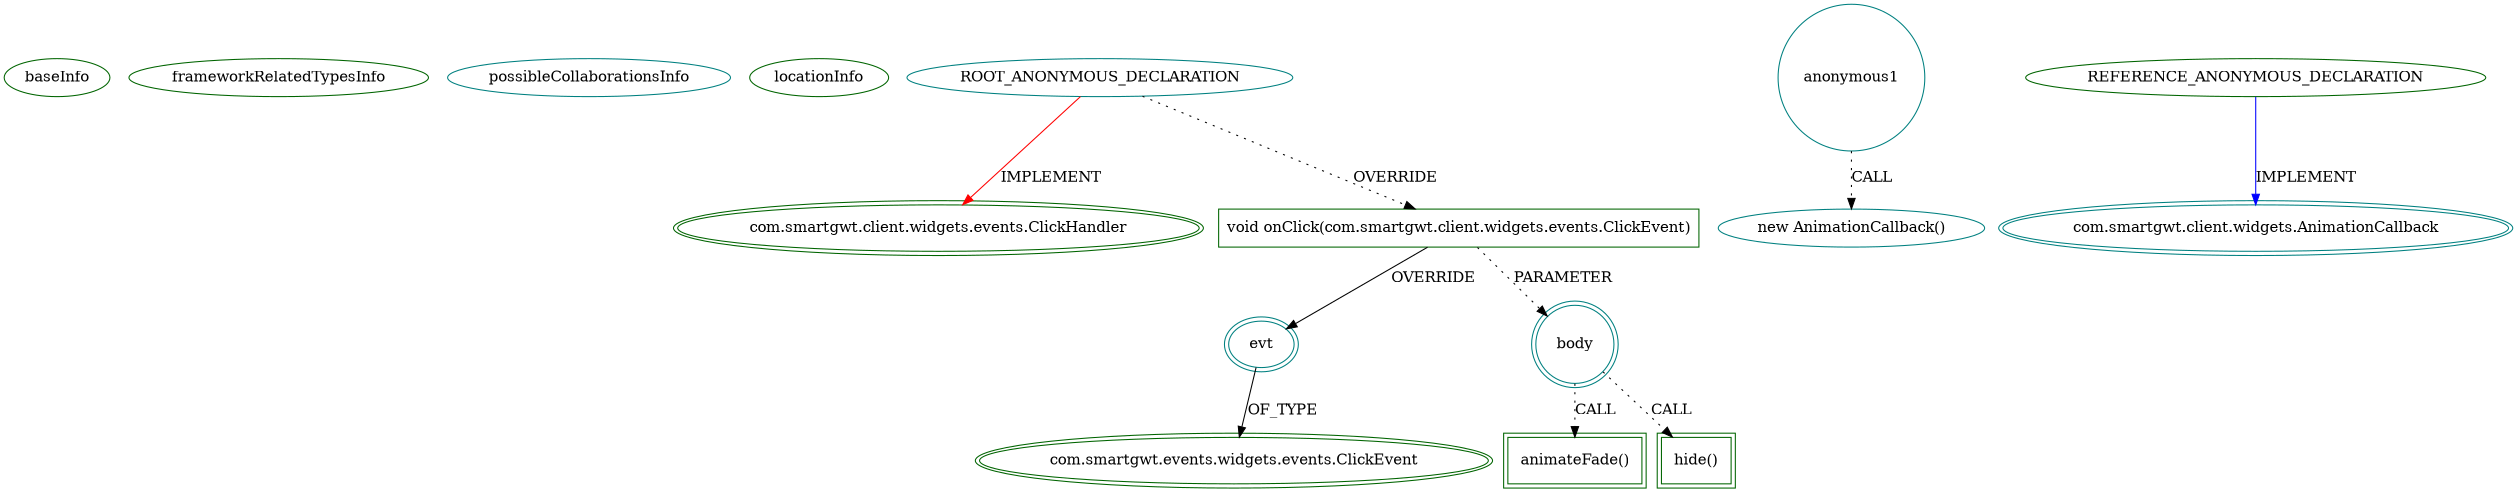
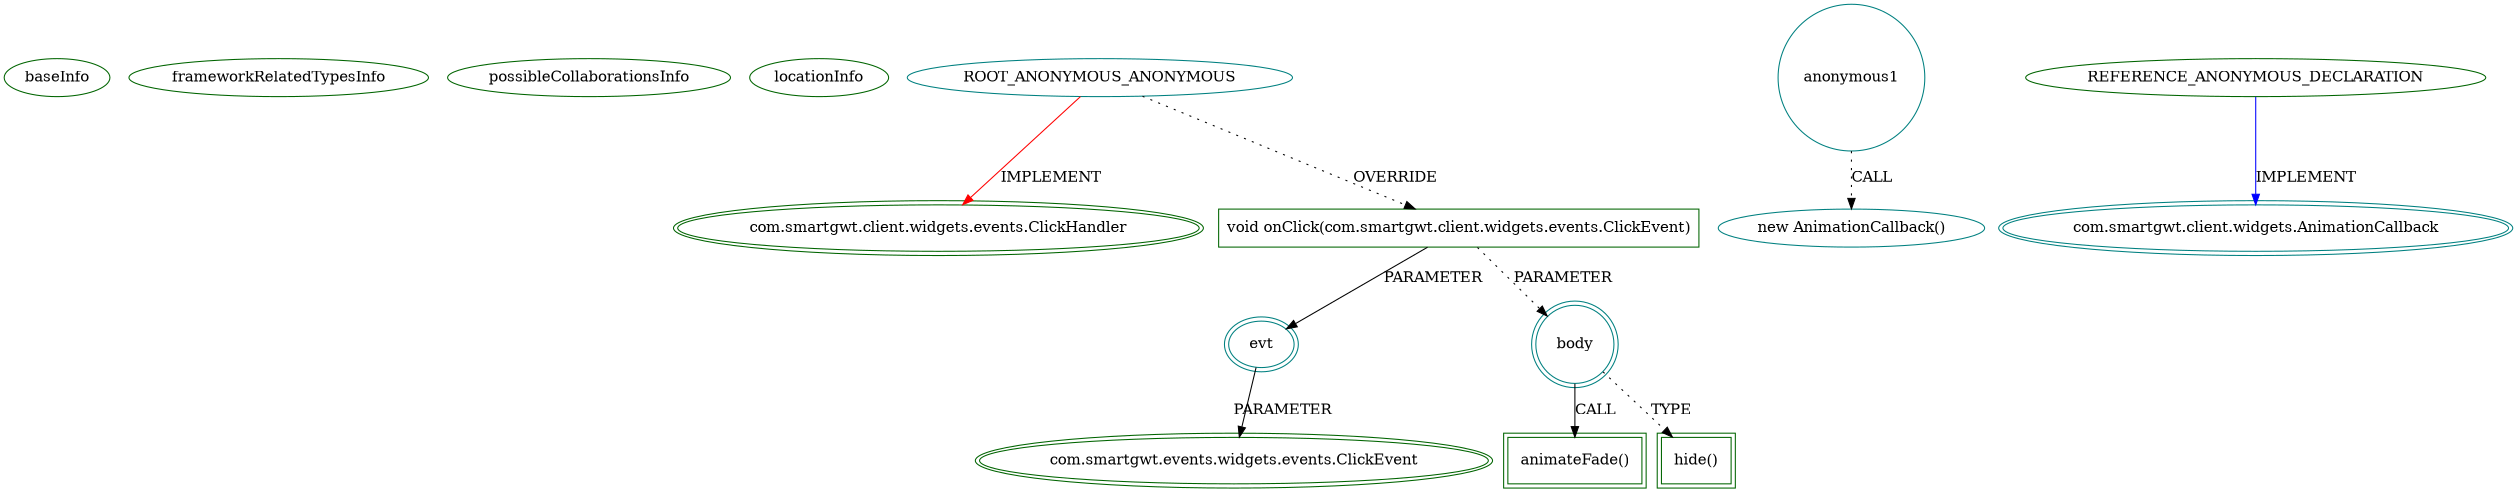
  digraph {
    node [color=darkgreen isFrameworkType=true]
    edge [style=dotted]
    baseInfo [category=extension_graph graphId=353 isAnonymous=true possibleRelation=true isFrameworkType=""]
    frameworkRelatedTypesInfo [0="com.smartgwt.client.widgets.events.ClickHandler" isFrameworkType=""]
-   possibleCollaborationsInfo [0="353~OVERRIDING_METHOD_DECLARATION-INSTANTIATION-~com.smartgwt.client.widgets.events.ClickHandler ~com.smartgwt.client.widgets.AnimationCallback ~true~true" color=teal isFrameworkType=""]
+   possibleCollaborationsInfo [0="353~OVERRIDING_METHOD_DECLARATION-INSTANTIATION-~com.smartgwt.client.widgets.events.ClickHandler ~com.smartgwt.client.widgets.AnimationCallback ~true~true" isFrameworkType=""]
    locationInfo [contextSignature="void createMiddleBar()" filePath="/Namrack-TeachToLearn/TeachToLearn-master/TeachToLearn/src/ttl/client/layout/MainLayout.java" graphId=353 projectName="Namrack-TeachToLearn" isFrameworkType=""]
-   n5 [color=teal isFrameworkType=false label=ROOT_ANONYMOUS_DECLARATION vertexType=ROOT_ANONYMOUS_DECLARATION]
+   n5 [color=teal isFrameworkType=false label=ROOT_ANONYMOUS_ANONYMOUS vertexType=ROOT_ANONYMOUS_DECLARATION]
    n6 [label="com.smartgwt.client.widgets.events.ClickHandler" peripheries=2 vertexType=FRAMEWORK_INTERFACE_TYPE]
    n7 [isFrameworkType=false label="void onClick(com.smartgwt.client.widgets.events.ClickEvent)" shape=box vertexType=OVERRIDING_METHOD_DECLARATION]
    n8 [color=teal label=evt peripheries=2 vertexType=PARAMETER_DECLARATION]
    n9 [color=teal label=body peripheries=2 shape=circle vertexType=VARIABLE_EXPRESION]
    n10 [label="com.smartgwt.events.widgets.events.ClickEvent" peripheries=2 vertexType=FRAMEWORK_CLASS_TYPE]
    n11 [label="animateFade()" peripheries=2 shape=box vertexType=INSIDE_CALL]
    n12 [label="hide()" peripheries=2 shape=box vertexType=INSIDE_CALL]
    n13 [color=teal isFrameworkType=false label=anonymous1 shape=circle vertexType=VARIABLE_EXPRESION]
    n14 [color=teal isFrameworkType=false label="new AnimationCallback()" vertexType=CONSTRUCTOR_CALL]
    n15 [isFrameworkType=false label=REFERENCE_ANONYMOUS_DECLARATION vertexType=REFERENCE_ANONYMOUS_DECLARATION]
    n16 [color=teal label="com.smartgwt.client.widgets.AnimationCallback" peripheries=2 vertexType=FRAMEWORK_INTERFACE_TYPE]
    n5 -> n6 [color=red label=IMPLEMENT style=solid]
    n5 -> n7 [label=OVERRIDE]
-   n7 -> n8 [label=OVERRIDE style=solid]
+   n7 -> n8 [label=PARAMETER style=solid]
    n7 -> n9 [label=PARAMETER]
-   n8 -> n10 [label=OF_TYPE style=solid]
-   n9 -> n11 [label=CALL]
-   n9 -> n12 [label=CALL]
+   n8 -> n10 [label=PARAMETER style=solid]
+   n9 -> n11 [label=CALL style=solid]
+   n9 -> n12 [label=TYPE]
    n13 -> n14 [label=CALL]
    n15 -> n16 [color=blue label=IMPLEMENT style=solid]
  }
